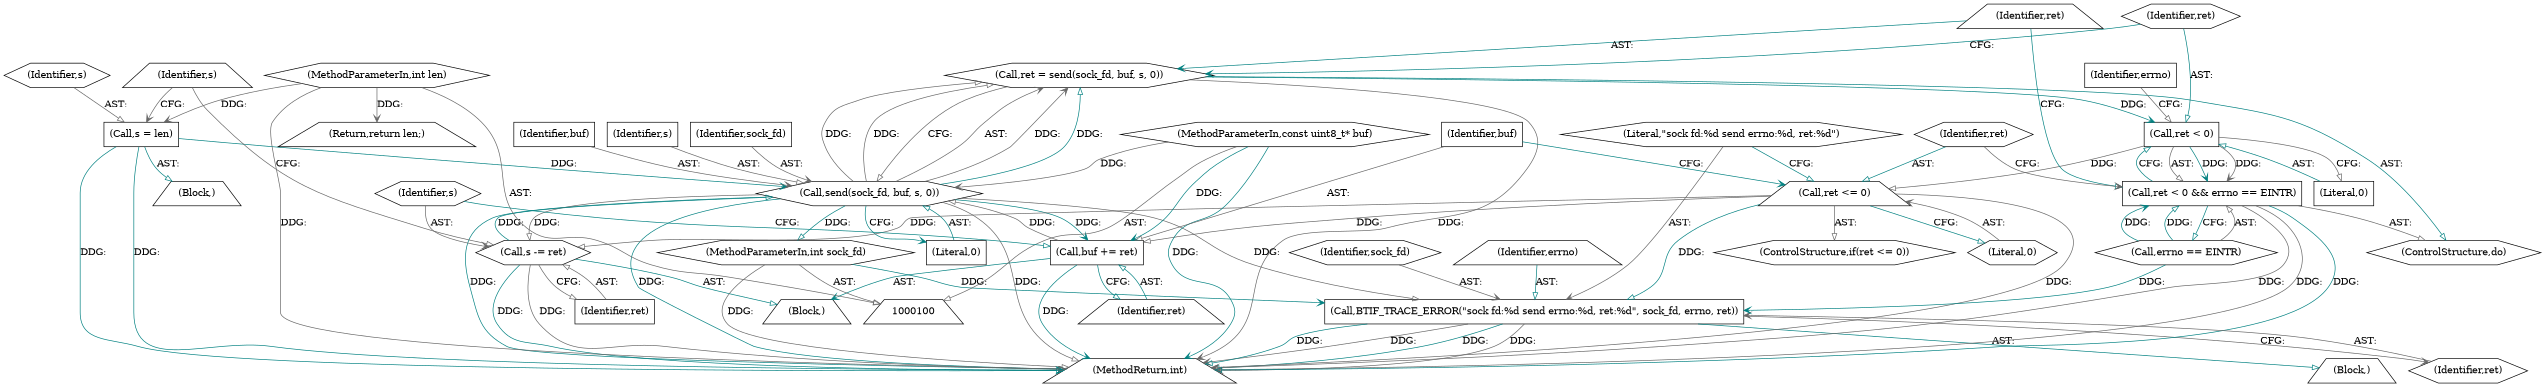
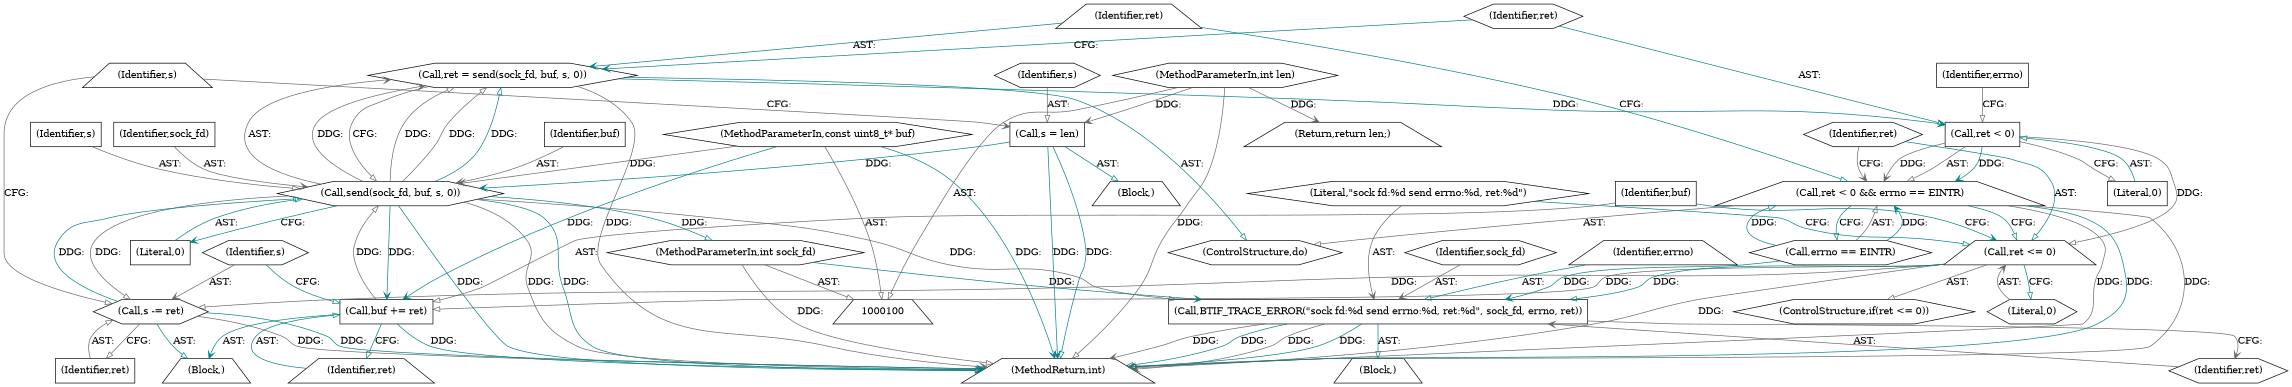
  digraph {
    node [shape=hexagon]
    edge [arrowhead=onormal color=gray40]
    n1 [label="(Call,ret = send(sock_fd, buf, s, 0))"]
    n2 [label="(Call,send(sock_fd, buf, s, 0))"]
    n3 [label="(Call,ret < 0)" shape=box]
    n4 [label="(MethodReturn,int)" shape=trapezium]
    n5 [label="(ControlStructure,do)"]
    n6 [label="(Call,buf += ret)" shape=box]
    n7 [label="(Call,s -= ret)"]
    n8 [label="(Call,BTIF_TRACE_ERROR(\"sock fd:%d send errno:%d, ret:%d\", sock_fd, errno, ret))" shape=box]
    n9 [label="(Literal,0)" shape=box]
    n10 [label="(MethodParameterIn,int sock_fd)"]
    n11 [label="(Call,ret <= 0)" shape=trapezium]
-   n12 [label="(Call,ret < 0 && errno == EINTR)" shape=box]
+   n12 [label="(Call,ret < 0 && errno == EINTR)" shape=trapezium]
    n13 [label="(Literal,0)" shape=box]
    n14 [label="(Identifier,ret)" shape=trapezium]
    n15 [label="(Block,)" shape=trapezium]
    n16 [label="(Identifier,ret)" shape=box]
    n17 [label="(Identifier,ret)"]
    n18 [label="(Block,)" shape=trapezium]
    1000100 [shape=trapezium]
    n20 [label="(ControlStructure,if(ret <= 0))"]
    n21 [label="(Literal,0)"]
    n22 [label="(Call,errno == EINTR)"]
    n23 [label="(MethodParameterIn,const uint8_t* buf)"]
    n24 [label="(Call,s = len)" shape=box]
    n25 [label="(Block,)" shape=trapezium]
    n26 [label="(MethodParameterIn,int len)"]
    n27 [label="(Return,return len;)" shape=trapezium]
    n28 [label="(Literal,\"sock fd:%d send errno:%d, ret:%d\")"]
    n29 [label="(Identifier,buf)" shape=box]
    n30 [label="(Identifier,ret)"]
    n31 [label="(Identifier,ret)" shape=trapezium]
    n32 [label="(Identifier,s)" shape=box]
    n33 [label="(Identifier,buf)" shape=box]
    n34 [label="(Identifier,s)"]
    n35 [label="(Identifier,errno)" shape=box]
    n36 [label="(Identifier,ret)"]
    n37 [label="(Identifier,sock_fd)" shape=box]
    n38 [label="(Identifier,s)"]
    n39 [label="(Identifier,sock_fd)"]
    n40 [label="(Identifier,s)" shape=trapezium]
    n41 [label="(Identifier,errno)" shape=trapezium]
    n1 -> n2 [label="CFG: "]
    n1 -> n3 [arrowhead=vee color=teal label="DDG: "]
    n1 -> n4 [arrowhead=vee label="DDG: "]
    n1 -> n5 [color=teal label="AST: "]
    n2 -> n1 [arrowhead=vee label="AST: "]
    n2 -> n1 [arrowhead=vee label="DDG: "]
    n2 -> n1 [color=teal label="DDG: "]
    n2 -> n1 [label="DDG: "]
    n2 -> n1 [label="DDG: "]
    n2 -> n4 [color=teal label="DDG: "]
    n2 -> n4 [color=teal label="DDG: "]
    n2 -> n4 [label="DDG: "]
    n2 -> n6 [arrowhead=vee color=teal label="DDG: "]
    n2 -> n7 [label="DDG: "]
    n2 -> n8 [label="DDG: "]
    n2 -> n9 [arrowhead=vee color=teal label="CFG: "]
    n2 -> n10 [color=teal label="DDG: "]
    n3 -> n11 [label="DDG: "]
    n3 -> n12 [label="AST: "]
    n3 -> n12 [arrowhead=vee color=teal label="DDG: "]
    n3 -> n12 [arrowhead=vee label="DDG: "]
    n3 -> n13 [label="CFG: "]
    n6 -> n2 [label="DDG: "]
    n6 -> n4 [arrowhead=vee color=teal label="DDG: "]
    n6 -> n14 [color=teal label="CFG: "]
    n6 -> n15 [arrowhead=vee color=teal label="AST: "]
    n7 -> n2 [color=teal label="DDG: "]
    n7 -> n4 [label="DDG: "]
    n7 -> n4 [arrowhead=vee color=teal label="DDG: "]
    n7 -> n15 [color=teal label="AST: "]
    n7 -> n16 [label="CFG: "]
    n8 -> n4 [arrowhead=vee label="DDG: "]
    n8 -> n4 [color=teal label="DDG: "]
    n8 -> n4 [arrowhead=vee label="DDG: "]
    n8 -> n4 [color=teal label="DDG: "]
    n8 -> n17 [arrowhead=vee label="CFG: "]
    n8 -> n18 [color=teal label="AST: "]
    n9 -> n2 [color=teal label="AST: "]
    n10 -> n4 [label="DDG: "]
    n10 -> n8 [arrowhead=vee color=teal label="DDG: "]
    n10 -> 1000100 [label="AST: "]
    n11 -> n4 [label="DDG: "]
    n11 -> n6 [label="DDG: "]
    n11 -> n7 [label="DDG: "]
    n11 -> n8 [color=teal label="DDG: "]
    n11 -> n20 [label="AST: "]
    n11 -> n21 [color=teal label="CFG: "]
-   n12 -> n3 [color=teal label="CFG: "]
+   n12 -> n11 [color=teal label="CFG: "]
    n12 -> n4 [arrowhead=vee label="DDG: "]
    n12 -> n4 [label="DDG: "]
    n12 -> n4 [color=teal label="DDG: "]
    n12 -> n5 [label="AST: "]
    n12 -> n22 [color=teal label="CFG: "]
    n13 -> n3 [color=teal label="AST: "]
    n14 -> n6 [color=teal label="AST: "]
    n16 -> n7 [label="AST: "]
    n17 -> n8 [arrowhead=vee label="AST: "]
    n21 -> n11 [arrowhead=vee label="AST: "]
    n22 -> n8 [arrowhead=vee color=teal label="DDG: "]
    n22 -> n12 [label="AST: "]
    n22 -> n12 [arrowhead=vee color=teal label="DDG: "]
    n22 -> n12 [color=teal label="DDG: "]
    n23 -> n2 [arrowhead=vee label="DDG: "]
    n23 -> n4 [arrowhead=vee color=teal label="DDG: "]
    n23 -> n6 [arrowhead=vee color=teal label="DDG: "]
    n23 -> 1000100 [label="AST: "]
    n24 -> n2 [arrowhead=vee color=teal label="DDG: "]
    n24 -> n4 [arrowhead=vee color=teal label="DDG: "]
    n24 -> n4 [color=teal label="DDG: "]
    n24 -> n25 [color=teal label="AST: "]
    n26 -> n4 [label="DDG: "]
    n26 -> 1000100 [label="AST: "]
    n26 -> n24 [arrowhead=vee label="DDG: "]
    n26 -> n27 [arrowhead=vee label="DDG: "]
    n28 -> n8 [arrowhead=vee label="AST: "]
    n28 -> n11 [color=teal label="CFG: "]
    n29 -> n2 [arrowhead=vee label="AST: "]
    n30 -> n1 [arrowhead=vee color=teal label="CFG: "]
    n30 -> n3 [color=teal label="AST: "]
    n31 -> n1 [arrowhead=vee color=teal label="AST: "]
    n31 -> n12 [color=teal label="CFG: "]
    n32 -> n2 [label="AST: "]
    n33 -> n6 [label="AST: "]
    n33 -> n11 [arrowhead=vee color=teal label="CFG: "]
    n34 -> n6 [color=teal label="CFG: "]
    n34 -> n7 [arrowhead=vee label="AST: "]
    n35 -> n3 [label="CFG: "]
    n36 -> n11 [color=teal label="AST: "]
    n36 -> n12 [arrowhead=vee label="CFG: "]
    n37 -> n2 [arrowhead=vee label="AST: "]
    n38 -> n24 [label="AST: "]
    n39 -> n8 [arrowhead=vee label="AST: "]
    n40 -> n7 [label="CFG: "]
    n40 -> n24 [arrowhead=vee label="CFG: "]
    n41 -> n8 [color=teal label="AST: "]
  }
